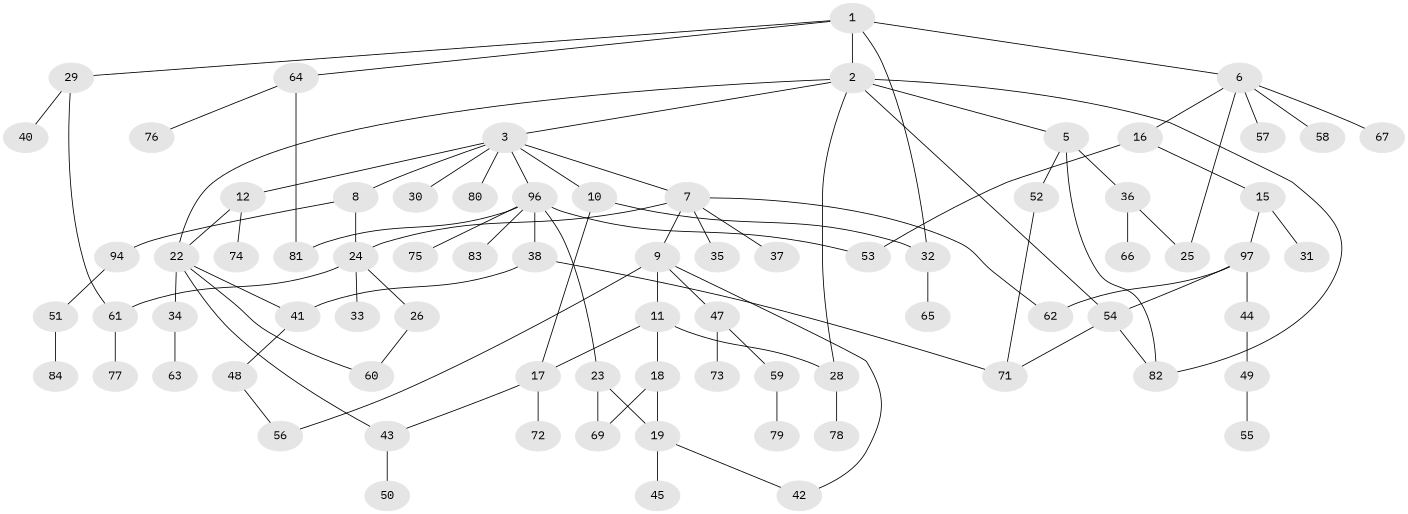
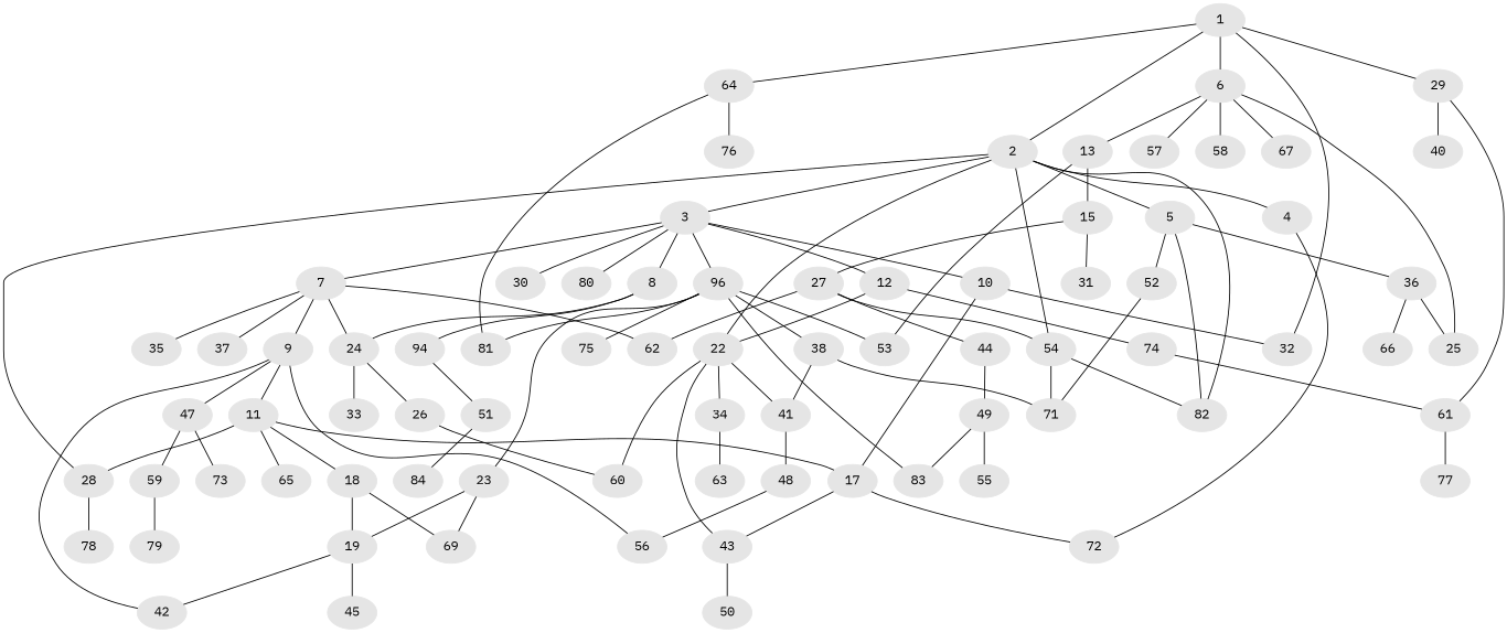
  graph {
    fontname="IBM Plex Mono"
    node [color=gray90 fontname="IBM Plex Mono" style=filled]
    edge [fontname="IBM Plex Mono"]
    1
    2
    6
    29
    32
    64
    3
+   4
    5
    22
    28
    54
    82
    25
-   13 [label=16]
+   13
    57
    58
    67
    61
    40
    81
    76
    7
    8
    10
    12
    n27 [label=96]
    30
    80
    72
    36
    52
    43
    34
    41
    60
    78
    71
    9
    24
    35
    37
    62
    n44 [label=94]
    17
    74
    53
    23
    38
    75
    83
    66
    15
    11
    42
    47
    56
    26
    33
    51
    18
    65
    59
    73
    19
    69
-   27 [label=97]
+   27
    31
    84
    44
    50
    45
    63
    48
    77
    49
    55
    79
    1 -- 2
    1 -- 6
    1 -- 29
    1 -- 32
    1 -- 64
    2 -- 3
+   2 -- 4
    2 -- 5
    2 -- 22
    2 -- 28
    2 -- 54
    2 -- 82
    6 -- 25
    6 -- 13
    6 -- 57
    6 -- 58
    6 -- 67
    29 -- 61
    29 -- 40
    64 -- 81
    64 -- 76
    3 -- 7
    3 -- 8
    3 -- 10
    3 -- 12
    3 -- n27
    3 -- 30
    3 -- 80
+   4 -- 72
    5 -- 82
    5 -- 36
    5 -- 52
    22 -- 43
    22 -- 34
    22 -- 41
    22 -- 60
    28 -- 78
    54 -- 82
    54 -- 71
    13 -- 53
    13 -- 15
    61 -- 77
    7 -- 9
    7 -- 24
    7 -- 35
    7 -- 37
    7 -- 62
    8 -- 24
    8 -- n44
    10 -- 32
    10 -- 17
    12 -- 22
    12 -- 74
    n27 -- 81
    n27 -- 53
    n27 -- 23
    n27 -- 38
    n27 -- 75
    n27 -- 83
    36 -- 25
    36 -- 66
    52 -- 71
    43 -- 50
    34 -- 63
    41 -- 48
    9 -- 11
    9 -- 42
    9 -- 47
    9 -- 56
-   24 -- 61
+   74 -- 61
    24 -- 26
    24 -- 33
    n44 -- 51
    17 -- 72
    17 -- 43
    23 -- 19
    23 -- 69
    38 -- 41
    38 -- 71
    15 -- 27
    15 -- 31
    11 -- 28
    11 -- 17
    11 -- 18
-   32 -- 65
+   11 -- 65
    47 -- 59
    47 -- 73
    26 -- 60
    51 -- 84
    18 -- 19
    18 -- 69
    59 -- 79
    19 -- 42
    19 -- 45
    27 -- 54
    27 -- 62
    27 -- 44
    44 -- 49
    48 -- 56
+   49 -- 83
    49 -- 55
  }
